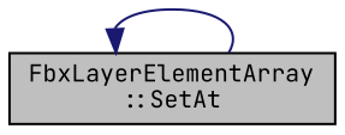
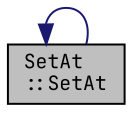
  digraph {
    rankdir=LR
    fontname="JetBrains Mono"
-   n1 [color=black fillcolor=grey75 fontcolor=black fontname="JetBrains Mono" fontsize=10 height=0.2 label="FbxLayerElementArray\l::SetAt" shape=record style=filled width=0.4]
+   n1 [color=black fillcolor=grey75 fontcolor=black fontname="JetBrains Mono" fontsize=10 height=0.2 label="SetAt\l::SetAt" shape=record style=filled width=0.4]
    n1 -> n1 [color=midnightblue dir=back fontname="JetBrains Mono" fontsize=10 labelfontname=Helvetica labelfontsize=10 style=solid]
  }
